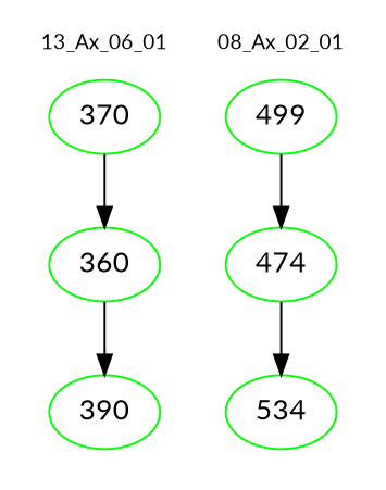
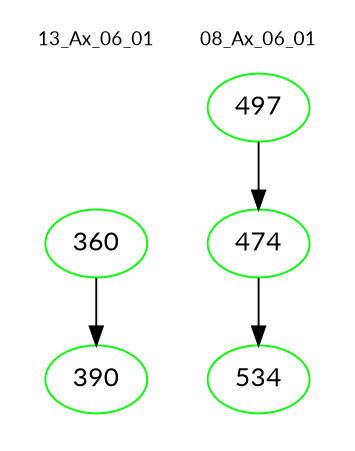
  digraph {
    fontname=Lato
    node [color=green fontname=Lato]
    edge [color=black fontname=Lato]
-   n1 [label=370]
    n2 [label=360]
    n3 [label=390]
-   n4 [label=499]
+   n4 [label=497]
    n5 [label=474]
    n6 [label=534]
    subgraph cluster_1 {
      color=white
      fontsize=10
      label="13_Ax_06_01"
-     n1
      n2
      n3
    }
    subgraph cluster_2 {
      color=white
      fontsize=10
-     label="08_Ax_02_01"
+     label="08_Ax_06_01"
      n4
      n5
      n6
    }
-   n1 -> n2
    n2 -> n3
    n4 -> n5
    n5 -> n6
  }
